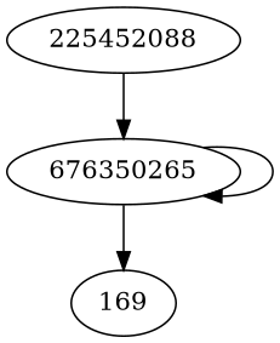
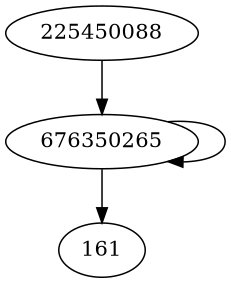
  digraph {
-   225450088 [label=225452088]
+   225450088
    676350265
-   169
+   169 [label=161]
    225450088 -> 676350265
    676350265 -> 676350265
    676350265 -> 169
  }
